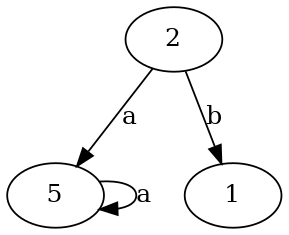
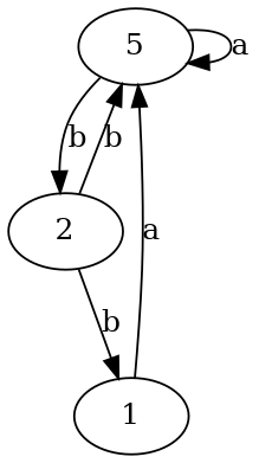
  digraph {
    d2tdocpreamble="\usetikzlibrary{automata}"
    d2tfigpreamble="\tikzstyle{every state}= [ draw=blue!50,very thick,fill=blue!20]  \tikzstyle{auto}= [fill=white]"
    ranksep=0.5
    node [style=state]
    edge [lblstyle=auto topath="bend right"]
    n1 [label=5]
    n2 [label=2 style="state, accepting"]
    n3 [label=1]
    n1 -> n1 [label=a topath="loop above"]
-   n2 -> n1 [label=a]
+   n1 -> n2 [label=b]
+   n2 -> n1 [label=b]
    n2 -> n3 [label=b]
+   n3 -> n1 [label=a]
  }
